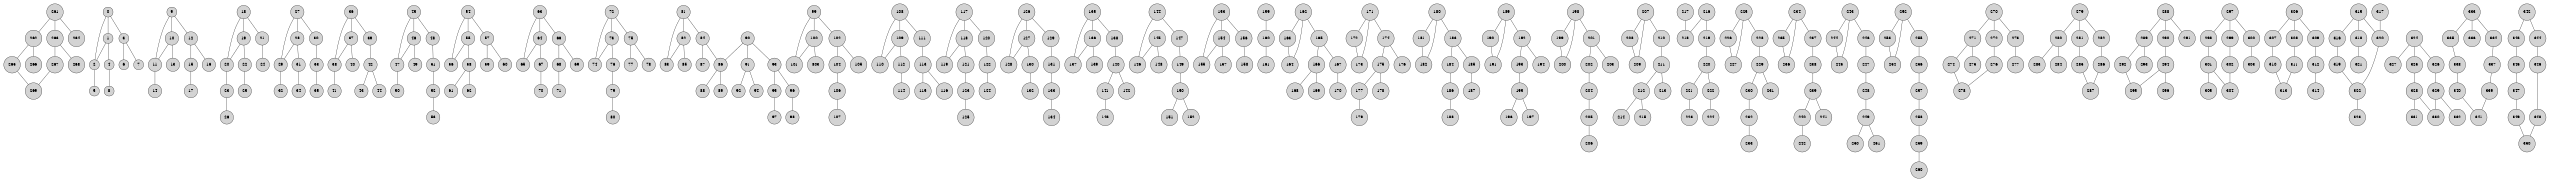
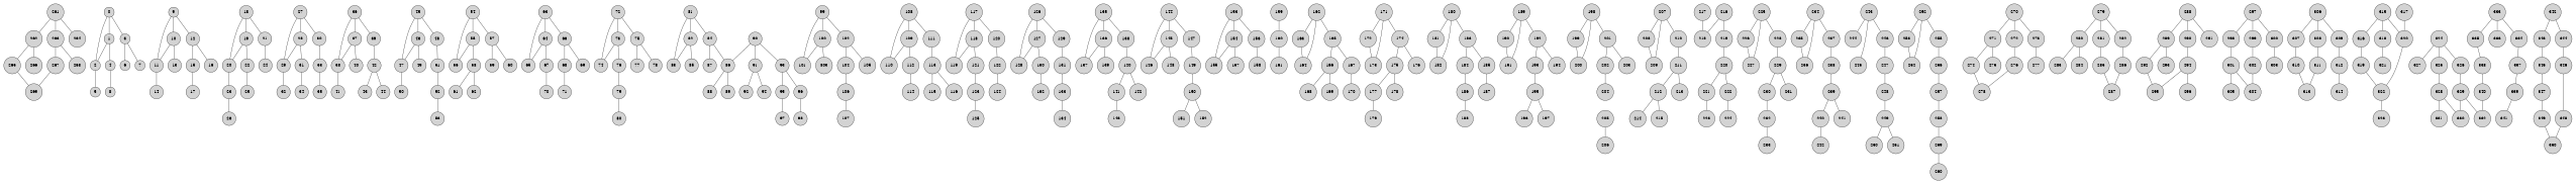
  graph {
    node [shape=circle style=filled]
    265 [height=0.25]
    269 [height=0.25]
    0 [height=0.25]
    1 [height=0.25]
    2 [height=0.25]
    3 [height=0.25]
    4 [height=0.25]
    5 [height=0.25]
    6 [height=0.25]
    7 [height=0.25]
    8 [height=0.25]
    9 [height=0.25]
    10 [height=0.25]
    11 [height=0.25]
    12 [height=0.25]
    13 [height=0.25]
    14 [height=0.25]
    15 [height=0.25]
    16 [height=0.25]
    17 [height=0.25]
    18 [height=0.25]
    19 [height=0.25]
    20 [height=0.25]
    21 [height=0.25]
    22 [height=0.25]
    23 [height=0.25]
    24 [height=0.25]
    25 [height=0.25]
    26 [height=0.25]
    27 [height=0.25]
    28 [height=0.25]
    29 [height=0.25]
    30 [height=0.25]
    31 [height=0.25]
    32 [height=0.25]
    33 [height=0.25]
    34 [height=0.25]
    35 [height=0.25]
    36 [height=0.25]
    37 [height=0.25]
    38 [height=0.25]
    39 [height=0.25]
    40 [height=0.25]
    41 [height=0.25]
    42 [height=0.25]
    43 [height=0.25]
    44 [height=0.25]
    45 [height=0.25]
    46 [height=0.25]
    47 [height=0.25]
    48 [height=0.25]
    49 [height=0.25]
    50 [height=0.25]
    51 [height=0.25]
    52 [height=0.25]
    53 [height=0.25]
    54 [height=0.25]
    55 [height=0.25]
    56 [height=0.25]
    57 [height=0.25]
    58 [height=0.25]
    59 [height=0.25]
    60 [height=0.25]
    61 [height=0.25]
    62 [height=0.25]
    63 [height=0.25]
    64 [height=0.25]
    65 [height=0.25]
    66 [height=0.25]
    67 [height=0.25]
    68 [height=0.25]
    69 [height=0.25]
    70 [height=0.25]
    71 [height=0.25]
    72 [height=0.25]
    73 [height=0.25]
    74 [height=0.25]
    75 [height=0.25]
    76 [height=0.25]
    77 [height=0.25]
    78 [height=0.25]
    79 [height=0.25]
    80 [height=0.25]
    81 [height=0.25]
    82 [height=0.25]
    83 [height=0.25]
    84 [height=0.25]
    85 [height=0.25]
    86 [height=0.25]
    87 [height=0.25]
    88 [height=0.25]
    89 [height=0.25]
    90 [height=0.25]
    91 [height=0.25]
    93 [height=0.25]
    92 [height=0.25]
    94 [height=0.25]
    95 [height=0.25]
    96 [height=0.25]
    97 [height=0.25]
    98 [height=0.25]
    99 [height=0.25]
    100 [height=0.25]
    101 [height=0.25]
    102 [height=0.25]
    n106 [height=0.25 label=803]
    104 [height=0.25]
    105 [height=0.25]
    106 [height=0.25]
    107 [height=0.25]
    108 [height=0.25]
    109 [height=0.25]
    110 [height=0.25]
    111 [height=0.25]
    112 [height=0.25]
    113 [height=0.25]
    114 [height=0.25]
    115 [height=0.25]
    116 [height=0.25]
    117 [height=0.25]
    118 [height=0.25]
    119 [height=0.25]
    120 [height=0.25]
    121 [height=0.25]
    122 [height=0.25]
    123 [height=0.25]
    124 [height=0.25]
    125 [height=0.25]
    126 [height=0.25]
    127 [height=0.25]
    128 [height=0.25]
    129 [height=0.25]
    130 [height=0.25]
    131 [height=0.25]
    132 [height=0.25]
    133 [height=0.25]
    134 [height=0.25]
    135 [height=0.25]
    136 [height=0.25]
    137 [height=0.25]
    138 [height=0.25]
    139 [height=0.25]
    140 [height=0.25]
    141 [height=0.25]
    142 [height=0.25]
    143 [height=0.25]
    144 [height=0.25]
    145 [height=0.25]
    146 [height=0.25]
    147 [height=0.25]
    148 [height=0.25]
    149 [height=0.25]
    150 [height=0.25]
    151 [height=0.25]
    152 [height=0.25]
    153 [height=0.25]
    154 [height=0.25]
    155 [height=0.25]
    156 [height=0.25]
    157 [height=0.25]
    158 [height=0.25]
    159 [height=0.25]
    160 [height=0.25]
    161 [height=0.25]
    162 [height=0.25]
    163 [height=0.25]
    164 [height=0.25]
    165 [height=0.25]
    166 [height=0.25]
    167 [height=0.25]
    168 [height=0.25]
    169 [height=0.25]
    170 [height=0.25]
    171 [height=0.25]
    172 [height=0.25]
    173 [height=0.25]
    174 [height=0.25]
    175 [height=0.25]
    176 [height=0.25]
    177 [height=0.25]
    178 [height=0.25]
    179 [height=0.25]
    180 [height=0.25]
    181 [height=0.25]
    182 [height=0.25]
    183 [height=0.25]
    184 [height=0.25]
    185 [height=0.25]
    186 [height=0.25]
    187 [height=0.25]
    188 [height=0.25]
    189 [height=0.25]
    190 [height=0.25]
    191 [height=0.25]
    192 [height=0.25]
    193 [height=0.25]
    194 [height=0.25]
    195 [height=0.25]
    196 [height=0.25]
    197 [height=0.25]
    198 [height=0.25]
    199 [height=0.25]
    200 [height=0.25]
    201 [height=0.25]
    202 [height=0.25]
    203 [height=0.25]
    204 [height=0.25]
    205 [height=0.25]
    206 [height=0.25]
    207 [height=0.25]
    208 [height=0.25]
    209 [height=0.25]
    210 [height=0.25]
    211 [height=0.25]
    212 [height=0.25]
    213 [height=0.25]
    214 [height=0.25]
    215 [height=0.25]
    216 [height=0.25]
    218 [height=0.25]
    219 [height=0.25]
    217 [height=0.25]
    220 [height=0.25]
    221 [height=0.25]
    222 [height=0.25]
    223 [height=0.25]
    224 [height=0.25]
    225 [height=0.25]
    226 [height=0.25]
    227 [height=0.25]
    228 [height=0.25]
    229 [height=0.25]
    230 [height=0.25]
    231 [height=0.25]
    232 [height=0.25]
    233 [height=0.25]
    234 [height=0.25]
    235 [height=0.25]
    236 [height=0.25]
    237 [height=0.25]
    238 [height=0.25]
    239 [height=0.25]
    240 [height=0.25]
    241 [height=0.25]
    242 [height=0.25]
    243 [height=0.25]
    244 [height=0.25]
    245 [height=0.25]
    246 [height=0.25]
    247 [height=0.25]
    248 [height=0.25]
    249 [height=0.25]
    250 [height=0.25]
    251 [height=0.25]
    252 [height=0.25]
    253 [height=0.25]
    254 [height=0.25]
    255 [height=0.25]
    256 [height=0.25]
    257 [height=0.25]
    258 [height=0.25]
    259 [height=0.25]
    260 [height=0.25]
    261 [height=0.25]
    262 [height=0.25]
    263 [height=0.25]
    264 [height=0.25]
    266 [height=0.25]
    267 [height=0.25]
    268 [height=0.25]
    270 [height=0.25]
    271 [height=0.25]
    272 [height=0.25]
    273 [height=0.25]
    274 [height=0.25]
    275 [height=0.25]
    276 [height=0.25]
    277 [height=0.25]
    278 [height=0.25]
    279 [height=0.25]
    280 [height=0.25]
    281 [height=0.25]
    282 [height=0.25]
    283 [height=0.25]
    284 [height=0.25]
    285 [height=0.25]
    286 [height=0.25]
    287 [height=0.25]
    288 [height=0.25]
    289 [height=0.25]
    290 [height=0.25]
    291 [height=0.25]
    292 [height=0.25]
    293 [height=0.25]
    294 [height=0.25]
    295 [height=0.25]
    296 [height=0.25]
    297 [height=0.25]
    298 [height=0.25]
    299 [height=0.25]
    300 [height=0.25]
    301 [height=0.25]
    302 [height=0.25]
    303 [height=0.25]
    304 [height=0.25]
    305 [height=0.25]
    306 [height=0.25]
    307 [height=0.25]
    308 [height=0.25]
    309 [height=0.25]
    310 [height=0.25]
    311 [height=0.25]
    312 [height=0.25]
    313 [height=0.25]
    314 [height=0.25]
    315 [height=0.25]
    316 [height=0.25]
    318 [height=0.25]
    320 [height=0.25]
    319 [height=0.25]
    317 [height=0.25]
    321 [height=0.25]
    322 [height=0.25]
    323 [height=0.25]
    324 [height=0.25]
    325 [height=0.25]
    326 [height=0.25]
    327 [height=0.25]
    328 [height=0.25]
    329 [height=0.25]
    330 [height=0.25]
    331 [height=0.25]
    332 [height=0.25]
    333 [height=0.25]
    334 [height=0.25]
    335 [height=0.25]
    336 [height=0.25]
    337 [height=0.25]
    338 [height=0.25]
    339 [height=0.25]
    340 [height=0.25]
    341 [height=0.25]
    342 [height=0.25]
    343 [height=0.25]
    344 [height=0.25]
    345 [height=0.25]
    346 [height=0.25]
    347 [height=0.25]
    348 [height=0.25]
    349 [height=0.25]
    350 [height=0.25]
    265 -- 269
    0 -- 1
    0 -- 2
    0 -- 3
    1 -- 2
    1 -- 4
    2 -- 5
    3 -- 6
    3 -- 7
    4 -- 8
    9 -- 10
    9 -- 11
    9 -- 12
    10 -- 11
    10 -- 13
    11 -- 14
    12 -- 15
    12 -- 16
    15 -- 17
    18 -- 19
    18 -- 20
    18 -- 21
    19 -- 20
    19 -- 22
    20 -- 23
    21 -- 24
    22 -- 25
    23 -- 26
    27 -- 28
    27 -- 29
    27 -- 30
    28 -- 29
    28 -- 31
    29 -- 32
    30 -- 33
    31 -- 34
    33 -- 35
    36 -- 37
    36 -- 38
    36 -- 39
    37 -- 38
    37 -- 40
    38 -- 41
    39 -- 42
    42 -- 43
    42 -- 44
    45 -- 46
    45 -- 47
    45 -- 48
    46 -- 47
    46 -- 49
    47 -- 50
    48 -- 51
    51 -- 52
    52 -- 53
    54 -- 55
    54 -- 56
    54 -- 57
    55 -- 56
    55 -- 58
    57 -- 59
    57 -- 60
    58 -- 61
    58 -- 62
    63 -- 64
    63 -- 65
    63 -- 66
    64 -- 65
    64 -- 67
    66 -- 68
    66 -- 69
    67 -- 70
    68 -- 71
    72 -- 73
    72 -- 74
    72 -- 75
    73 -- 74
    73 -- 76
    75 -- 77
    75 -- 78
    76 -- 79
    79 -- 80
    81 -- 82
    81 -- 83
    81 -- 84
    82 -- 83
    82 -- 85
    84 -- 86
    84 -- 87
    86 -- 88
    86 -- 89
    90 -- 86
    90 -- 91
    90 -- 93
    91 -- 92
    91 -- 94
    93 -- 95
    93 -- 96
    95 -- 97
    96 -- 98
    99 -- 100
    99 -- 101
    99 -- 102
    100 -- 101
    100 -- n106
    102 -- 104
    102 -- 105
    104 -- 106
    106 -- 107
    108 -- 109
    108 -- 110
    108 -- 111
    109 -- 110
    109 -- 112
    111 -- 113
    112 -- 114
    113 -- 115
    113 -- 116
    117 -- 118
    117 -- 119
    117 -- 120
    118 -- 119
    118 -- 121
    120 -- 122
    121 -- 123
    122 -- 124
    123 -- 125
    126 -- 127
    126 -- 128
    126 -- 129
    127 -- 128
    127 -- 130
    129 -- 131
    130 -- 132
    131 -- 133
    133 -- 134
    135 -- 136
    135 -- 137
    135 -- 138
    136 -- 137
    136 -- 139
    138 -- 140
    140 -- 141
    140 -- 142
    141 -- 143
+   144 -- 145
    144 -- 146
    144 -- 147
    145 -- 146
    145 -- 148
    147 -- 149
    149 -- 150
    150 -- 151
    150 -- 152
    153 -- 154
    153 -- 155
    153 -- 156
    154 -- 155
    154 -- 157
    156 -- 158
    159 -- 160
    160 -- 161
    162 -- 163
    162 -- 164
    162 -- 165
    163 -- 164
    165 -- 166
    165 -- 167
    166 -- 168
    166 -- 169
    167 -- 170
    171 -- 172
    171 -- 173
    171 -- 174
    172 -- 173
    174 -- 175
    174 -- 176
    175 -- 177
    175 -- 178
    177 -- 179
    180 -- 181
    180 -- 182
    180 -- 183
    181 -- 182
    183 -- 184
    183 -- 185
    184 -- 186
    185 -- 187
    186 -- 188
    189 -- 190
    189 -- 191
    189 -- 192
    190 -- 191
    192 -- 193
    192 -- 194
    193 -- 195
    195 -- 196
    195 -- 197
    198 -- 199
    198 -- 200
    198 -- 201
    199 -- 200
    201 -- 202
    201 -- 203
    202 -- 204
-   204 -- 205
    205 -- 206
    207 -- 208
    207 -- 209
    207 -- 210
    208 -- 209
    210 -- 211
    211 -- 212
    211 -- 213
    212 -- 214
    212 -- 215
    216 -- 218
    216 -- 219
    219 -- 220
    217 -- 218
    220 -- 221
    220 -- 222
    221 -- 223
    222 -- 224
    225 -- 226
    225 -- 227
    225 -- 228
    226 -- 227
    228 -- 229
    229 -- 230
    229 -- 231
    230 -- 232
    232 -- 233
    234 -- 235
    234 -- 236
    234 -- 237
    235 -- 236
    237 -- 238
    238 -- 239
    239 -- 240
    239 -- 241
    240 -- 242
    243 -- 244
    243 -- 245
    243 -- 246
-   244 -- 245
    246 -- 247
    247 -- 248
    248 -- 249
    249 -- 250
    249 -- 251
    252 -- 253
    252 -- 254
    252 -- 255
    253 -- 254
    255 -- 256
    256 -- 257
    257 -- 258
    258 -- 259
    259 -- 260
    261 -- 262
    261 -- 263
    261 -- 264
    262 -- 265
    262 -- 266
    263 -- 267
    263 -- 268
    267 -- 269
    270 -- 271
    270 -- 272
    270 -- 273
    271 -- 274
    271 -- 275
    272 -- 276
    273 -- 277
    274 -- 278
    276 -- 278
    279 -- 280
    279 -- 281
    279 -- 282
    280 -- 283
    280 -- 284
    281 -- 285
    282 -- 286
    285 -- 287
    286 -- 287
    288 -- 289
    288 -- 290
    288 -- 291
    289 -- 292
    289 -- 293
    290 -- 294
    292 -- 295
    294 -- 295
    294 -- 296
    297 -- 298
    297 -- 299
    297 -- 300
    298 -- 301
    299 -- 302
    300 -- 303
    301 -- 304
    301 -- 305
    302 -- 304
    306 -- 307
    306 -- 308
    306 -- 309
    307 -- 310
    308 -- 311
    309 -- 312
    310 -- 313
    311 -- 313
    312 -- 314
    315 -- 316
    315 -- 318
    315 -- 320
    316 -- 319
    318 -- 321
    320 -- 322
    319 -- 322
    317 -- 320
    322 -- 323
    324 -- 325
    324 -- 326
    324 -- 327
    325 -- 328
    326 -- 329
    328 -- 330
    328 -- 331
    329 -- 330
    329 -- 332
    333 -- 334
    333 -- 335
    333 -- 336
    334 -- 337
    335 -- 338
    337 -- 339
    338 -- 340
    339 -- 341
-   340 -- 341
+   340 -- 332
    342 -- 343
    342 -- 344
    343 -- 345
    344 -- 346
    345 -- 347
    346 -- 348
    347 -- 349
    348 -- 350
    349 -- 350
  }
